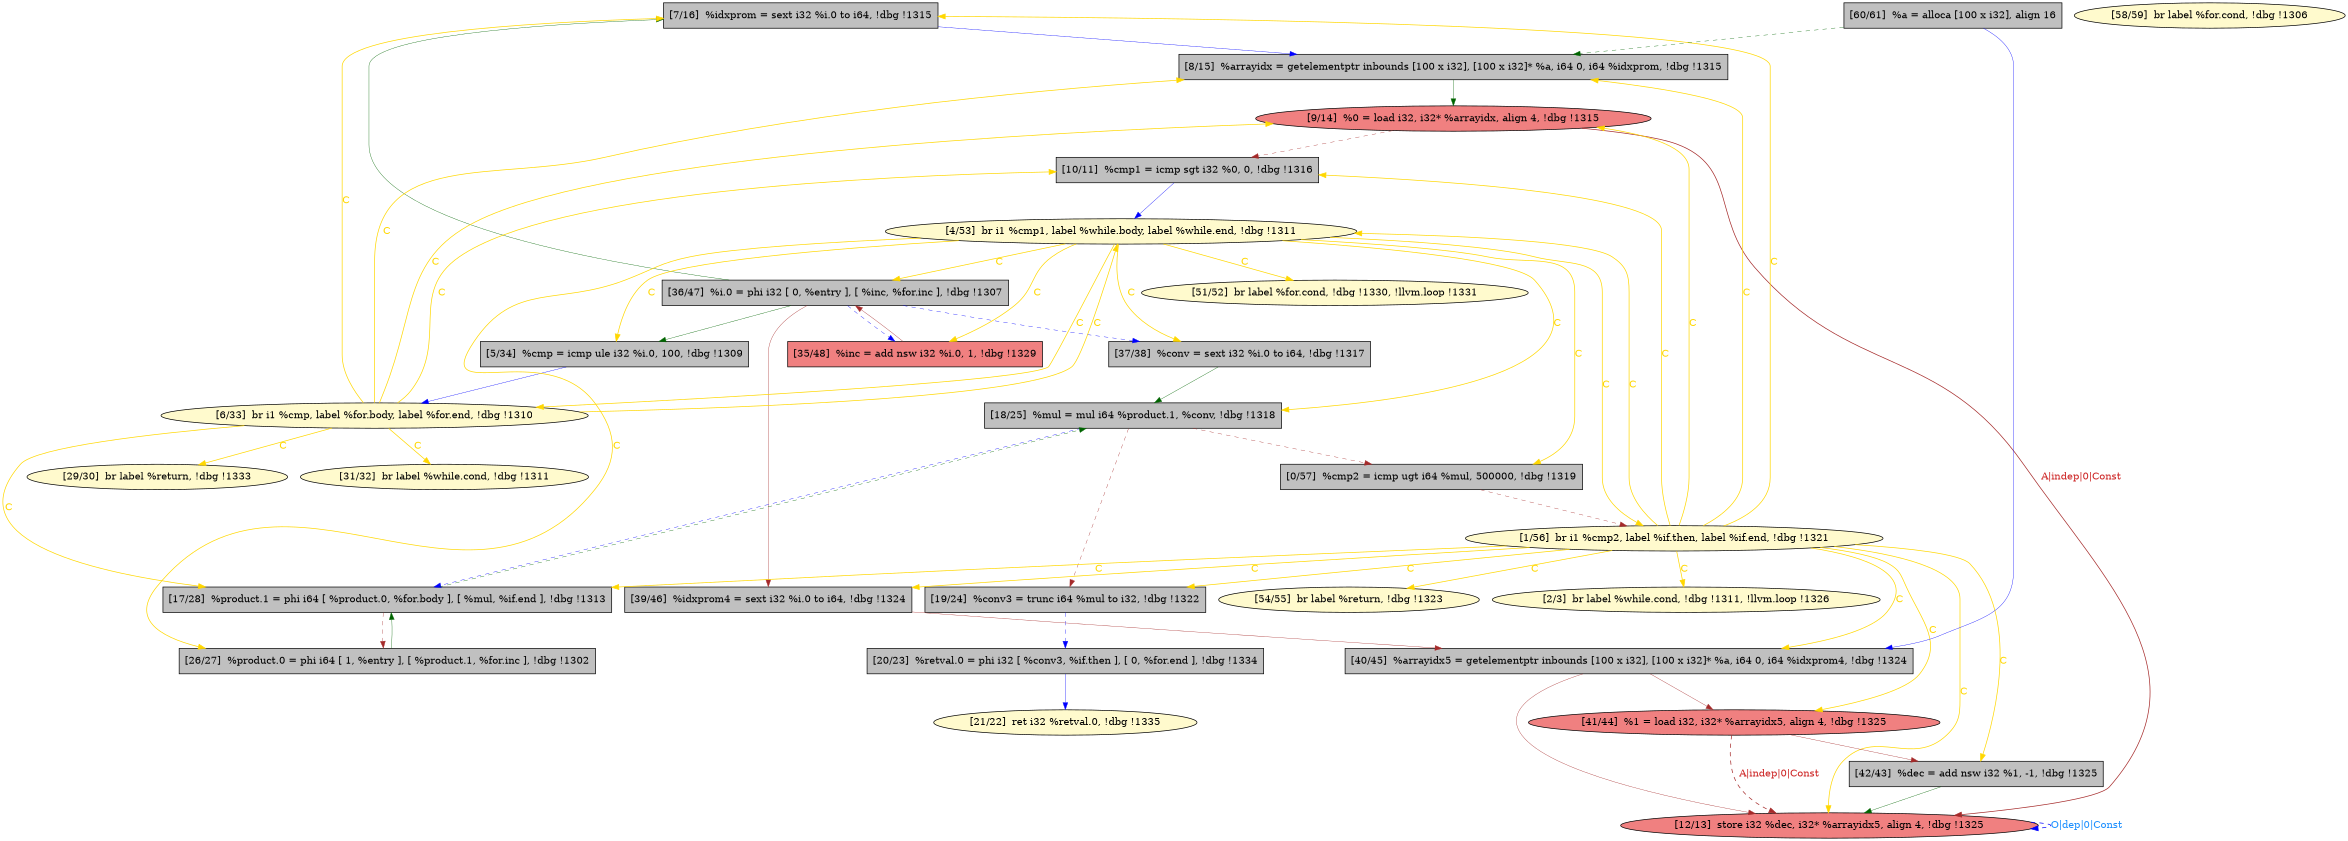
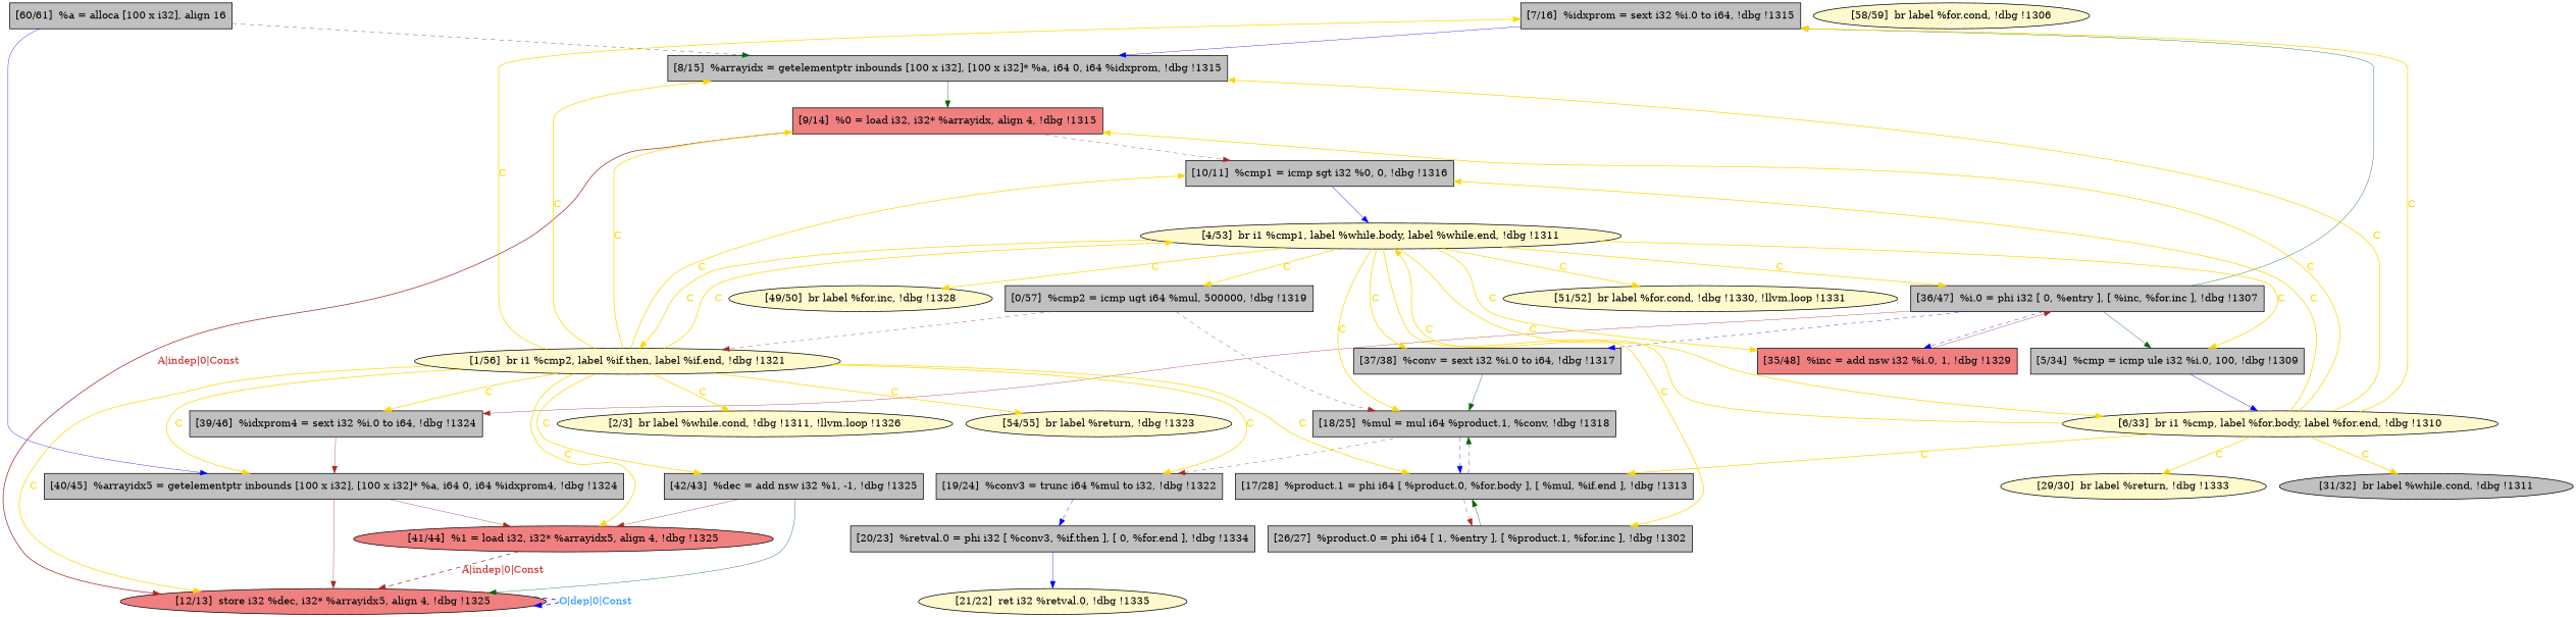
  digraph {
    fontname="DejaVu Serif"
    node [fillcolor=grey fontname="DejaVu Serif" shape=rectangle style=filled]
    edge [color=gold fontcolor=gold fontname="DejaVu Serif" penwidth=1.0 style=solid]
    n1 [label="[7/16]  %idxprom = sext i32 %i.0 to i64, !dbg !1315"]
    n2 [label="[8/15]  %arrayidx = getelementptr inbounds [100 x i32], [100 x i32]* %a, i64 0, i64 %idxprom, !dbg !1315"]
-   n3 [fillcolor=lightcoral label="[9/14]  %0 = load i32, i32* %arrayidx, align 4, !dbg !1315" shape=ellipse]
+   n3 [fillcolor=lightcoral label="[9/14]  %0 = load i32, i32* %arrayidx, align 4, !dbg !1315" shape=box]
    n4 [label="[19/24]  %conv3 = trunc i64 %mul to i32, !dbg !1322"]
    n5 [label="[20/23]  %retval.0 = phi i32 [ %conv3, %if.then ], [ 0, %for.end ], !dbg !1334"]
    n6 [fillcolor=lemonchiffon label="[21/22]  ret i32 %retval.0, !dbg !1335" shape=ellipse]
    n7 [label="[36/47]  %i.0 = phi i32 [ 0, %entry ], [ %inc, %for.inc ], !dbg !1307"]
    n8 [label="[39/46]  %idxprom4 = sext i32 %i.0 to i64, !dbg !1324"]
    n9 [label="[5/34]  %cmp = icmp ule i32 %i.0, 100, !dbg !1309"]
    n10 [fillcolor=lightcoral label="[35/48]  %inc = add nsw i32 %i.0, 1, !dbg !1329"]
    n11 [label="[37/38]  %conv = sext i32 %i.0 to i64, !dbg !1317"]
    n12 [label="[40/45]  %arrayidx5 = getelementptr inbounds [100 x i32], [100 x i32]* %a, i64 0, i64 %idxprom4, !dbg !1324"]
    n13 [fillcolor=lemonchiffon label="[6/33]  br i1 %cmp, label %for.body, label %for.end, !dbg !1310" shape=ellipse]
    n14 [label="[18/25]  %mul = mul i64 %product.1, %conv, !dbg !1318"]
    n15 [fillcolor=lemonchiffon label="[54/55]  br label %return, !dbg !1323" shape=ellipse]
    n16 [label="[17/28]  %product.1 = phi i64 [ %product.0, %for.body ], [ %mul, %if.end ], !dbg !1313"]
    n17 [label="[0/57]  %cmp2 = icmp ugt i64 %mul, 500000, !dbg !1319"]
    n18 [label="[26/27]  %product.0 = phi i64 [ 1, %entry ], [ %product.1, %for.inc ], !dbg !1302"]
    n19 [fillcolor=lemonchiffon label="[1/56]  br i1 %cmp2, label %if.then, label %if.end, !dbg !1321" shape=ellipse]
    n20 [label="[60/61]  %a = alloca [100 x i32], align 16"]
    n21 [fillcolor=lightcoral label="[41/44]  %1 = load i32, i32* %arrayidx5, align 4, !dbg !1325" shape=ellipse]
    n22 [fillcolor=lightcoral label="[12/13]  store i32 %dec, i32* %arrayidx5, align 4, !dbg !1325" shape=ellipse]
    n23 [fillcolor=lemonchiffon label="[29/30]  br label %return, !dbg !1333" shape=ellipse]
    n24 [label="[42/43]  %dec = add nsw i32 %1, -1, !dbg !1325"]
    n25 [label="[10/11]  %cmp1 = icmp sgt i32 %0, 0, !dbg !1316"]
    n26 [fillcolor=lemonchiffon label="[4/53]  br i1 %cmp1, label %while.body, label %while.end, !dbg !1311" shape=ellipse]
-   n27 [fillcolor=lemonchiffon label="[31/32]  br label %while.cond, !dbg !1311" shape=ellipse]
+   n27 [label="[31/32]  br label %while.cond, !dbg !1311" shape=ellipse]
    n28 [fillcolor=lemonchiffon label="[51/52]  br label %for.cond, !dbg !1330, !llvm.loop !1331" shape=ellipse]
+   n29 [fillcolor=lemonchiffon label="[49/50]  br label %for.inc, !dbg !1328" shape=ellipse]
    n30 [fillcolor=lemonchiffon label="[2/3]  br label %while.cond, !dbg !1311, !llvm.loop !1326" shape=ellipse]
    n31 [fillcolor=lemonchiffon label="[58/59]  br label %for.cond, !dbg !1306" shape=ellipse]
    n1 -> n2 [color=blue fontcolor=black penwidth=0.5 style=bold]
    n2 -> n3 [color=darkgreen fontcolor=black penwidth=0.5 style=bold]
    n3 -> n22 [color=brown fontcolor=firebrick3 label="A|indep|0|Const"]
    n3 -> n25 [color=brown fontcolor=black penwidth=0.5 style=dashed]
    n4 -> n5 [color=blue fontcolor=black penwidth=0.5 style=dashed]
    n5 -> n6 [color=blue fontcolor=black penwidth=0.5]
    n7 -> n1 [color=darkgreen fontcolor=black penwidth=0.5]
    n7 -> n8 [color=brown fontcolor=black penwidth=0.5]
    n7 -> n9 [color=darkgreen fontcolor=black penwidth=0.5]
    n7 -> n10 [color=blue fontcolor=black penwidth=0.5 style=dashed]
    n7 -> n11 [color=blue fontcolor=black penwidth=0.5 style=dashed]
    n8 -> n12 [color=brown fontcolor=black penwidth=0.5]
    n9 -> n13 [color=blue fontcolor=black penwidth=0.5 style=bold]
    n10 -> n7 [color=brown fontcolor=black penwidth=0.5 style=bold]
    n11 -> n14 [color=darkgreen fontcolor=black penwidth=0.5]
    n12 -> n21 [color=brown fontcolor=black penwidth=0.5 style=bold]
    n12 -> n22 [color=brown fontcolor=black penwidth=0.5 style=bold]
    n13 -> n1 [label=C]
    n13 -> n2 [label=C]
    n13 -> n3 [label=C]
    n13 -> n16 [label=C]
    n13 -> n23 [label=C]
    n13 -> n25 [label=C]
    n13 -> n26 [label=C]
    n13 -> n27 [label=C]
    n14 -> n4 [color=brown fontcolor=black penwidth=0.5 style=dashed]
    n14 -> n16 [color=blue fontcolor=black penwidth=0.5 style=dashed]
-   n14 -> n17 [color=brown fontcolor=black penwidth=0.5 style=dashed]
+   n17 -> n14 [color=brown fontcolor=black penwidth=0.5 style=dashed]
    n16 -> n14 [color=darkgreen fontcolor=black penwidth=0.5 style=dashed]
    n16 -> n18 [color=brown fontcolor=black penwidth=0.5 style=dashed]
    n17 -> n19 [color=brown fontcolor=black penwidth=0.5 style=dashed]
    n18 -> n16 [color=darkgreen fontcolor=black penwidth=0.5]
    n19 -> n1 [label=C]
    n19 -> n2 [label=C]
    n19 -> n3 [label=C]
    n19 -> n4 [label=C]
    n19 -> n8 [label=C]
    n19 -> n12 [label=C]
    n19 -> n15 [label=C]
    n19 -> n16 [label=C]
    n19 -> n21 [label=C]
    n19 -> n22 [label=C]
    n19 -> n24 [label=C]
    n19 -> n25 [label=C]
    n19 -> n26 [label=C]
    n19 -> n30 [label=C]
    n20 -> n2 [color=darkgreen fontcolor=black penwidth=0.5 style=dashed]
    n20 -> n12 [color=blue fontcolor=black penwidth=0.5 style=bold]
    n21 -> n22 [color=brown fontcolor=firebrick3 label="A|indep|0|Const" style=dashed]
-   n21 -> n24 [color=brown fontcolor=black penwidth=0.5 style=bold]
+   n24 -> n21 [color=brown fontcolor=black penwidth=0.5 style=bold]
    n22 -> n22 [color=blue fontcolor=dodgerblue label="O|dep|0|Const" style=dashed]
    n24 -> n22 [color=darkgreen fontcolor=black penwidth=0.5]
    n25 -> n26 [color=blue fontcolor=black penwidth=0.5]
    n26 -> n7 [label=C]
    n26 -> n9 [label=C]
    n26 -> n10 [label=C]
    n26 -> n11 [label=C]
    n26 -> n13 [label=C]
    n26 -> n14 [label=C]
    n26 -> n17 [label=C]
    n26 -> n18 [label=C]
    n26 -> n19 [label=C]
    n26 -> n28 [label=C]
+   n26 -> n29 [label=C]
  }
